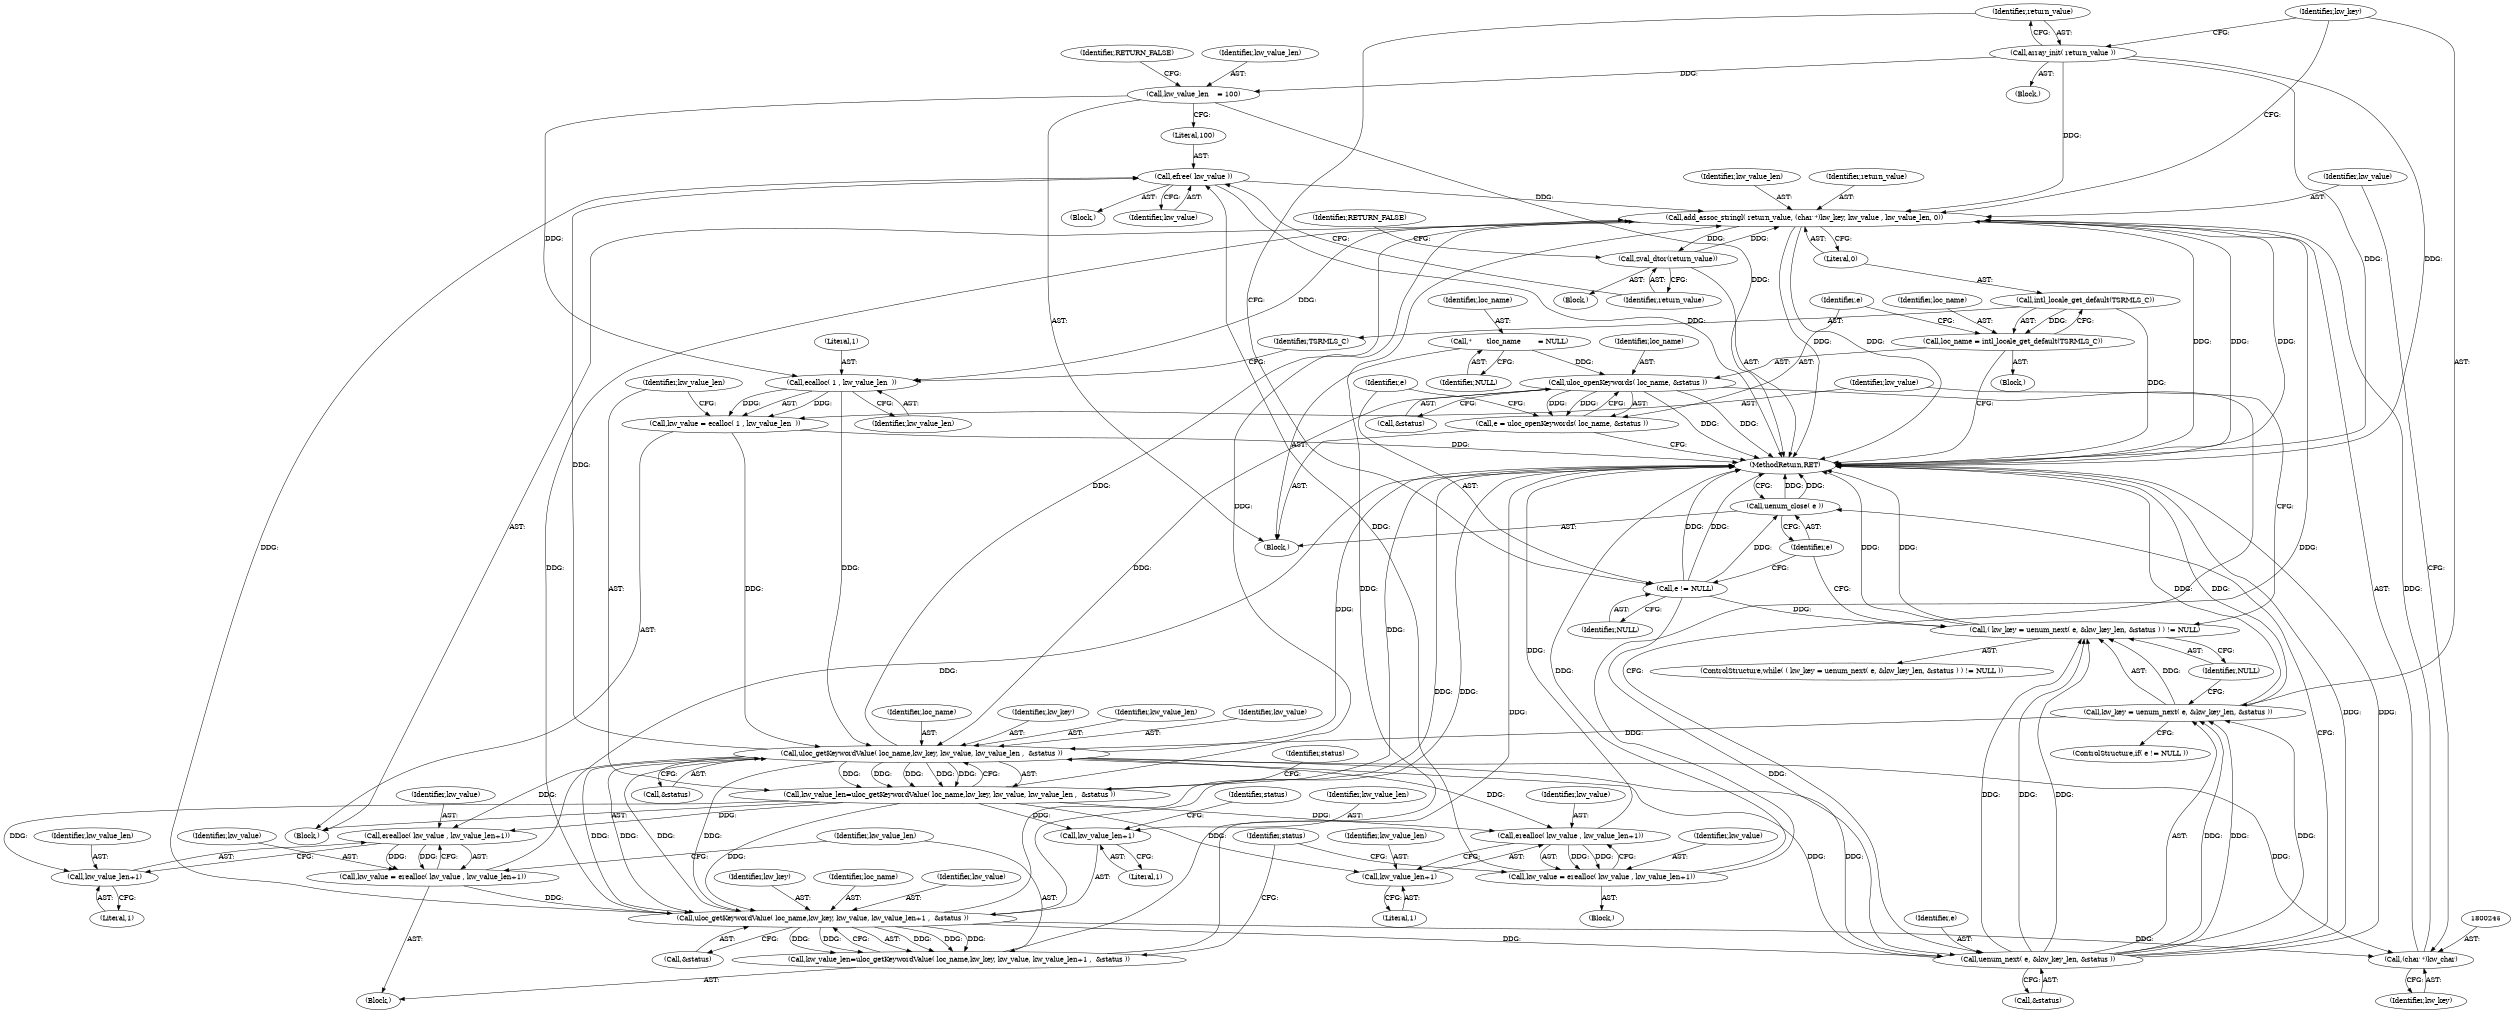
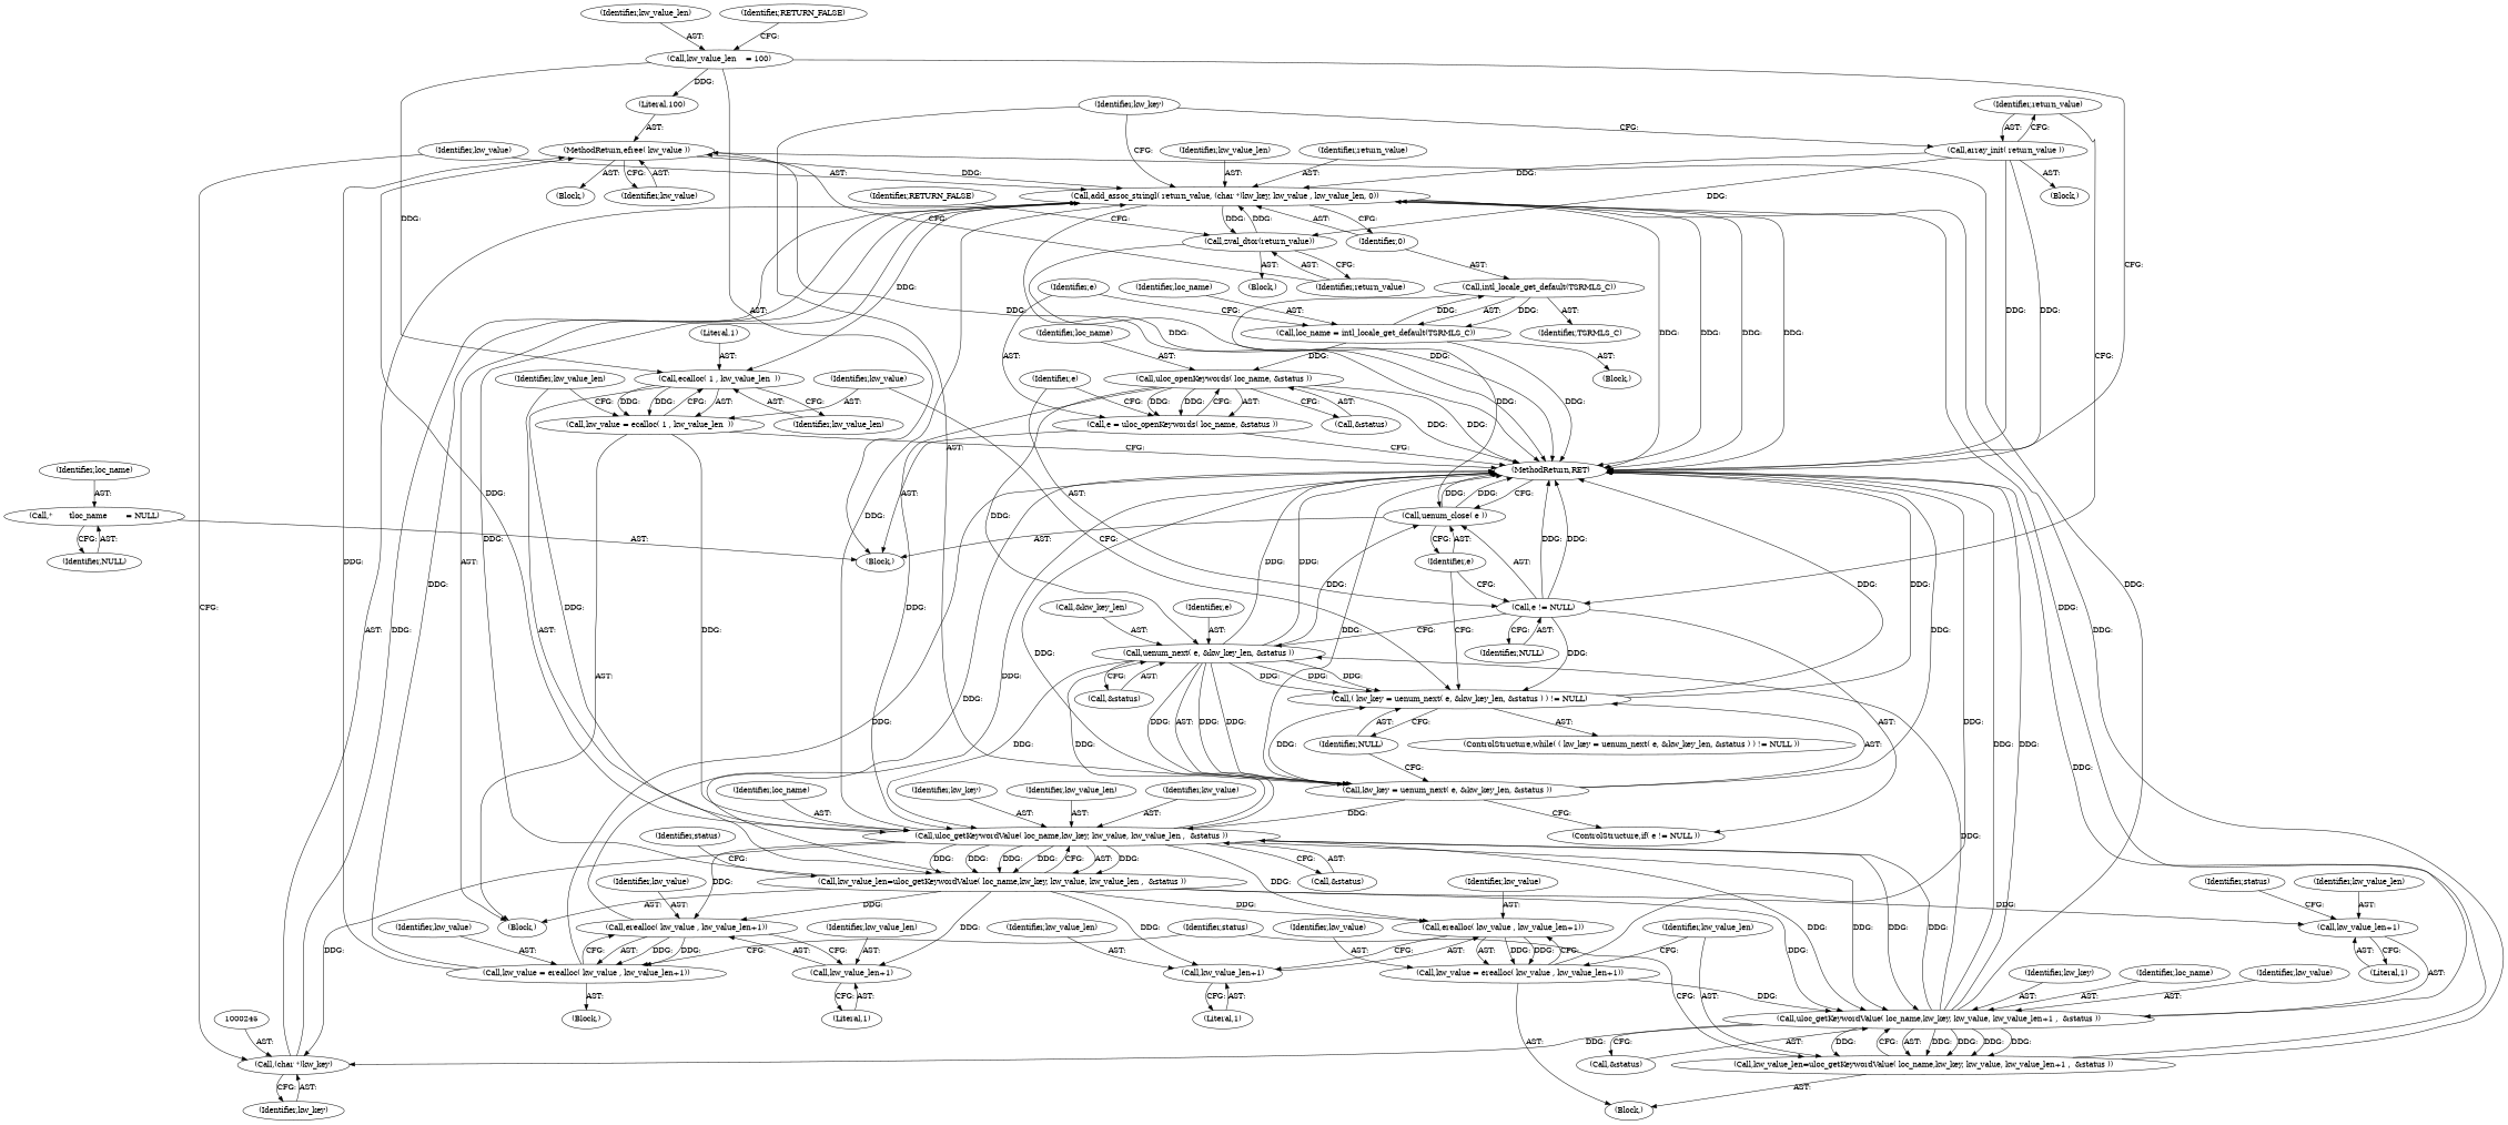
  digraph {
-   n1 [label="(Call,efree( kw_value ))"]
+   n1 [label="(MethodReturn,efree( kw_value ))"]
    n2 [label="(Call,add_assoc_stringl( return_value, (char *)kw_key, kw_value , kw_value_len, 0))"]
    n3 [label="(Block,)"]
    n4 [label="(MethodReturn,RET)"]
    n5 [label="(Identifier,kw_value)"]
    n6 [label="(Block,)"]
    n7 [label="(Call,ecalloc( 1 , kw_value_len  ))"]
    n8 [label="(Call,zval_dtor(return_value))"]
-   n9 [label="(Literal,0)"]
+   n9 [label="(Identifier,0)"]
    n10 [label="(Call,uenum_close( e ))"]
    n11 [label="(Call,uloc_getKeywordValue( loc_name,kw_key, kw_value, kw_value_len ,  &status ))"]
    n12 [label="(Call,uloc_getKeywordValue( loc_name,kw_key, kw_value, kw_value_len+1 ,  &status ))"]
    n13 [label="(Call,erealloc( kw_value , kw_value_len+1))"]
    n14 [label="(Call,kw_value_len=uloc_getKeywordValue( loc_name,kw_key, kw_value, kw_value_len ,  &status ))"]
    n15 [label="(Call,uenum_next( e, &kw_key_len, &status ))"]
-   n16 [label="(Call,(char *)kw_char)"]
+   n16 [label="(Call,(char *)kw_key)"]
    n17 [label="(Call,erealloc( kw_value , kw_value_len+1))"]
    n18 [label="(Call,&status)"]
    n19 [label="(Call,kw_value_len=uloc_getKeywordValue( loc_name,kw_key, kw_value, kw_value_len+1 ,  &status ))"]
    n20 [label="(Call,&status)"]
    n21 [label="(Call,kw_value = erealloc( kw_value , kw_value_len+1))"]
    n22 [label="(Call,kw_value_len+1)"]
    n23 [label="(Call,kw_value_len+1)"]
    n24 [label="(Call,kw_value_len+1)"]
    n25 [label="(Call,kw_key = uenum_next( e, &kw_key_len, &status ))"]
    n26 [label="(Call,( kw_key = uenum_next( e, &kw_key_len, &status ) ) != NULL)"]
    n27 [label="(Call,&status)"]
    n28 [label="(Identifier,kw_key)"]
    n29 [label="(Call,kw_value = erealloc( kw_value , kw_value_len+1))"]
    n30 [label="(Block,)"]
    n31 [label="(Literal,1)"]
    n32 [label="(Literal,1)"]
    n33 [label="(Literal,1)"]
    n34 [label="(Call,uloc_openKeywords( loc_name, &status ))"]
    n35 [label="(Call,e = uloc_openKeywords( loc_name, &status ))"]
    n36 [label="(Call,&status)"]
    n37 [label="(Block,)"]
    n38 [label="(Call,loc_name = intl_locale_get_default(TSRMLS_C))"]
    n39 [label="(Call,intl_locale_get_default(TSRMLS_C))"]
    n40 [label="(Block,)"]
    n41 [label="(Identifier,TSRMLS_C)"]
    n42 [label="(Call,*       \tloc_name        = NULL)"]
    n43 [label="(Identifier,NULL)"]
    n44 [label="(ControlStructure,if( e != NULL ))"]
    n45 [label="(ControlStructure,while( ( kw_key = uenum_next( e, &kw_key_len, &status ) ) != NULL ))"]
    n46 [label="(Identifier,NULL)"]
    n47 [label="(Identifier,e)"]
    n48 [label="(Call,e != NULL)"]
    n49 [label="(Identifier,NULL)"]
    n50 [label="(Call,kw_value = ecalloc( 1 , kw_value_len  ))"]
    n51 [label="(Identifier,kw_value_len)"]
    n52 [label="(Block,)"]
    n53 [label="(Identifier,return_value)"]
    n54 [label="(Call,array_init( return_value ))"]
    n55 [label="(Block,)"]
    n56 [label="(Identifier,return_value)"]
    n57 [label="(Block,)"]
    n58 [label="(Call,kw_value_len    = 100)"]
    n59 [label="(Literal,100)"]
+   n60 [label="(Call,&kw_key_len)"]
    n61 [label="(Identifier,e)"]
    n62 [label="(Identifier,status)"]
    n63 [label="(Identifier,kw_value)"]
    n64 [label="(Identifier,return_value)"]
    n65 [label="(Identifier,kw_key)"]
    n66 [label="(Identifier,kw_value_len)"]
    n67 [label="(Identifier,kw_key)"]
    n68 [label="(Identifier,kw_value_len)"]
    n69 [label="(Identifier,kw_value)"]
    n70 [label="(Identifier,kw_value)"]
    n71 [label="(Identifier,kw_value_len)"]
    n72 [label="(Identifier,kw_key)"]
    n73 [label="(Identifier,kw_value_len)"]
    n74 [label="(Identifier,kw_value_len)"]
    n75 [label="(Identifier,kw_value_len)"]
    n76 [label="(Identifier,kw_value)"]
    n77 [label="(Identifier,loc_name)"]
    n78 [label="(Identifier,RETURN_FALSE)"]
    n79 [label="(Identifier,kw_value)"]
    n80 [label="(Identifier,kw_value_len)"]
    n81 [label="(Identifier,e)"]
    n82 [label="(Identifier,e)"]
    n83 [label="(Identifier,loc_name)"]
    n84 [label="(Identifier,kw_value)"]
    n85 [label="(Identifier,RETURN_FALSE)"]
    n86 [label="(Identifier,kw_value_len)"]
    n87 [label="(Identifier,loc_name)"]
    n88 [label="(Identifier,loc_name)"]
    n89 [label="(Identifier,kw_value)"]
    n90 [label="(Literal,1)"]
    n91 [label="(Identifier,status)"]
    n92 [label="(Identifier,status)"]
    n93 [label="(Identifier,kw_value)"]
    n94 [label="(Identifier,loc_name)"]
-   1000245 [label=1800245]
+   1000245
    n1 -> n2 [label="DDG: "]
    n1 -> n3 [label="AST: "]
    n1 -> n4 [label="DDG: "]
    n1 -> n5 [label="CFG: "]
    n2 -> n4 [label="DDG: "]
    n2 -> n4 [label="DDG: "]
    n2 -> n4 [label="DDG: "]
    n2 -> n4 [label="DDG: "]
    n2 -> n4 [label="DDG: "]
    n2 -> n6 [label="AST: "]
    n2 -> n7 [label="DDG: "]
    n2 -> n8 [label="DDG: "]
    n2 -> n9 [label="CFG: "]
    n4 -> n10 [label="CFG: "]
    n5 -> n1 [label="AST: "]
    n7 -> n11 [label="DDG: "]
    n7 -> n50 [label="AST: "]
    n7 -> n50 [label="DDG: "]
    n7 -> n50 [label="DDG: "]
    n7 -> n51 [label="CFG: "]
    n8 -> n2 [label="DDG: "]
-   n8 -> n4 [label="AST: "]
+   n8 -> n4 [label="DDG: "]
    n8 -> n52 [label="AST: "]
    n8 -> n53 [label="CFG: "]
    n9 -> n2 [label="AST: "]
    n9 -> n39 [label="AST: "]
    n10 -> n4 [label="DDG: "]
    n10 -> n4 [label="DDG: "]
    n10 -> n37 [label="AST: "]
    n10 -> n47 [label="CFG: "]
    n11 -> n1 [label="DDG: "]
    n11 -> n2 [label="DDG: "]
    n11 -> n4 [label="DDG: "]
    n11 -> n12 [label="DDG: "]
    n11 -> n12 [label="DDG: "]
    n11 -> n12 [label="DDG: "]
    n11 -> n13 [label="DDG: "]
    n11 -> n14 [label="AST: "]
    n11 -> n14 [label="DDG: "]
    n11 -> n14 [label="DDG: "]
    n11 -> n14 [label="DDG: "]
    n11 -> n14 [label="DDG: "]
    n11 -> n14 [label="DDG: "]
    n11 -> n15 [label="DDG: "]
    n11 -> n16 [label="DDG: "]
    n11 -> n17 [label="DDG: "]
    n11 -> n18 [label="CFG: "]
    n12 -> n1 [label="DDG: "]
    n12 -> n2 [label="DDG: "]
    n12 -> n4 [label="DDG: "]
    n12 -> n4 [label="DDG: "]
    n12 -> n11 [label="DDG: "]
    n12 -> n15 [label="DDG: "]
    n12 -> n16 [label="DDG: "]
    n12 -> n19 [label="AST: "]
    n12 -> n19 [label="DDG: "]
    n12 -> n19 [label="DDG: "]
    n12 -> n19 [label="DDG: "]
    n12 -> n19 [label="DDG: "]
    n12 -> n19 [label="DDG: "]
    n12 -> n20 [label="CFG: "]
    n13 -> n21 [label="AST: "]
    n13 -> n21 [label="DDG: "]
    n13 -> n21 [label="DDG: "]
    n13 -> n22 [label="CFG: "]
    n14 -> n2 [label="DDG: "]
    n14 -> n4 [label="DDG: "]
    n14 -> n6 [label="AST: "]
    n14 -> n11 [label="CFG: "]
    n14 -> n12 [label="DDG: "]
    n14 -> n13 [label="DDG: "]
    n14 -> n17 [label="DDG: "]
    n14 -> n22 [label="DDG: "]
    n14 -> n23 [label="DDG: "]
    n14 -> n24 [label="DDG: "]
    n15 -> n4 [label="DDG: "]
    n15 -> n4 [label="DDG: "]
-   n15 -> n10 [label="CFG: "]
+   n15 -> n10 [label="DDG: "]
    n15 -> n11 [label="DDG: "]
    n15 -> n25 [label="AST: "]
    n15 -> n25 [label="DDG: "]
    n15 -> n25 [label="DDG: "]
    n15 -> n25 [label="DDG: "]
    n15 -> n26 [label="DDG: "]
    n15 -> n26 [label="DDG: "]
    n15 -> n26 [label="DDG: "]
    n15 -> n27 [label="CFG: "]
    n16 -> n2 [label="AST: "]
    n16 -> n2 [label="DDG: "]
    n16 -> n28 [label="CFG: "]
    n17 -> n4 [label="DDG: "]
    n17 -> n24 [label="CFG: "]
    n17 -> n29 [label="AST: "]
    n17 -> n29 [label="DDG: "]
    n17 -> n29 [label="DDG: "]
    n18 -> n11 [label="AST: "]
    n19 -> n2 [label="DDG: "]
    n19 -> n4 [label="DDG: "]
    n19 -> n12 [label="CFG: "]
    n19 -> n30 [label="AST: "]
    n20 -> n12 [label="AST: "]
    n21 -> n4 [label="DDG: "]
    n21 -> n12 [label="DDG: "]
    n21 -> n13 [label="CFG: "]
    n21 -> n30 [label="AST: "]
    n22 -> n13 [label="AST: "]
    n22 -> n31 [label="CFG: "]
    n23 -> n12 [label="AST: "]
    n23 -> n32 [label="CFG: "]
    n24 -> n17 [label="AST: "]
    n24 -> n33 [label="CFG: "]
    n25 -> n4 [label="DDG: "]
    n25 -> n4 [label="DDG: "]
    n25 -> n11 [label="DDG: "]
    n25 -> n26 [label="AST: "]
    n25 -> n26 [label="DDG: "]
    n25 -> n44 [label="CFG: "]
    n26 -> n4 [label="DDG: "]
    n26 -> n4 [label="DDG: "]
    n26 -> n45 [label="AST: "]
    n26 -> n46 [label="CFG: "]
    n27 -> n15 [label="AST: "]
    n28 -> n16 [label="AST: "]
    n29 -> n1 [label="DDG: "]
    n29 -> n2 [label="DDG: "]
    n29 -> n4 [label="DDG: "]
    n29 -> n17 [label="CFG: "]
    n29 -> n57 [label="AST: "]
    n31 -> n22 [label="AST: "]
    n32 -> n23 [label="AST: "]
    n33 -> n24 [label="AST: "]
    n34 -> n4 [label="DDG: "]
    n34 -> n4 [label="DDG: "]
    n34 -> n11 [label="DDG: "]
-   n34 -> n15 [label="CFG: "]
+   n34 -> n15 [label="DDG: "]
    n34 -> n35 [label="AST: "]
    n34 -> n35 [label="DDG: "]
    n34 -> n35 [label="DDG: "]
    n34 -> n36 [label="CFG: "]
    n35 -> n4 [label="CFG: "]
    n35 -> n34 [label="CFG: "]
    n35 -> n37 [label="AST: "]
    n36 -> n34 [label="AST: "]
-   n38 -> n4 [label="CFG: "]
-   n38 -> n34 [label="AST: "]
-   n38 -> n39 [label="CFG: "]
+   n38 -> n4 [label="DDG: "]
+   n38 -> n34 [label="DDG: "]
+   n38 -> n39 [label="DDG: "]
    n38 -> n40 [label="AST: "]
-   n39 -> n4 [label="DDG: "]
+   n39 -> n10 [label="DDG: "]
    n39 -> n38 [label="AST: "]
    n39 -> n38 [label="DDG: "]
    n39 -> n41 [label="AST: "]
-   n42 -> n34 [label="DDG: "]
    n42 -> n37 [label="AST: "]
    n42 -> n43 [label="CFG: "]
    n43 -> n42 [label="AST: "]
    n46 -> n25 [label="CFG: "]
    n46 -> n26 [label="AST: "]
    n47 -> n10 [label="AST: "]
    n47 -> n26 [label="CFG: "]
    n47 -> n48 [label="CFG: "]
    n48 -> n4 [label="DDG: "]
    n48 -> n4 [label="DDG: "]
-   n48 -> n10 [label="DDG: "]
-   n48 -> n15 [label="DDG: "]
+   n48 -> n10 [label="AST: "]
+   n48 -> n15 [label="CFG: "]
    n48 -> n26 [label="DDG: "]
+   n48 -> n44 [label="AST: "]
    n48 -> n49 [label="CFG: "]
    n49 -> n48 [label="AST: "]
-   n50 -> n4 [label="DDG: "]
+   n50 -> n4 [label="CFG: "]
    n50 -> n6 [label="AST: "]
-   n41 -> n7 [label="CFG: "]
+   n50 -> n7 [label="CFG: "]
    n50 -> n11 [label="DDG: "]
    n51 -> n7 [label="AST: "]
    n53 -> n1 [label="CFG: "]
    n53 -> n8 [label="AST: "]
    n54 -> n2 [label="DDG: "]
    n54 -> n4 [label="DDG: "]
    n54 -> n4 [label="DDG: "]
-   n54 -> n58 [label="DDG: "]
+   n54 -> n8 [label="DDG: "]
    n54 -> n55 [label="AST: "]
    n54 -> n56 [label="CFG: "]
    n56 -> n48 [label="CFG: "]
    n56 -> n54 [label="AST: "]
-   n58 -> n4 [label="DDG: "]
+   n58 -> n4 [label="CFG: "]
    n58 -> n7 [label="DDG: "]
    n58 -> n37 [label="AST: "]
-   n58 -> n59 [label="CFG: "]
+   n58 -> n59 [label="DDG: "]
    n59 -> n1 [label="AST: "]
+   n60 -> n15 [label="AST: "]
    n61 -> n35 [label="CFG: "]
    n61 -> n48 [label="AST: "]
    n62 -> n14 [label="CFG: "]
    n63 -> n13 [label="AST: "]
    n64 -> n2 [label="AST: "]
    n65 -> n12 [label="AST: "]
    n66 -> n58 [label="AST: "]
    n67 -> n11 [label="AST: "]
    n68 -> n11 [label="AST: "]
    n69 -> n11 [label="AST: "]
    n70 -> n21 [label="AST: "]
    n71 -> n14 [label="AST: "]
    n71 -> n50 [label="CFG: "]
    n72 -> n2 [label="CFG: "]
    n72 -> n25 [label="AST: "]
    n72 -> n54 [label="CFG: "]
    n73 -> n2 [label="AST: "]
    n74 -> n22 [label="AST: "]
    n75 -> n23 [label="AST: "]
    n76 -> n29 [label="AST: "]
    n77 -> n42 [label="AST: "]
    n78 -> n8 [label="CFG: "]
    n79 -> n26 [label="CFG: "]
    n79 -> n50 [label="AST: "]
    n80 -> n24 [label="AST: "]
    n81 -> n15 [label="AST: "]
    n82 -> n35 [label="AST: "]
    n82 -> n38 [label="CFG: "]
    n83 -> n12 [label="AST: "]
    n84 -> n17 [label="AST: "]
    n85 -> n58 [label="CFG: "]
    n86 -> n19 [label="AST: "]
    n86 -> n21 [label="CFG: "]
    n87 -> n11 [label="AST: "]
    n88 -> n38 [label="AST: "]
    n89 -> n12 [label="AST: "]
    n90 -> n7 [label="AST: "]
    n91 -> n19 [label="CFG: "]
    n91 -> n29 [label="CFG: "]
    n92 -> n23 [label="CFG: "]
    n93 -> n2 [label="AST: "]
    n93 -> n16 [label="CFG: "]
    n94 -> n34 [label="AST: "]
    1000245 -> n16 [label="AST: "]
  }
